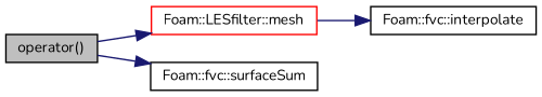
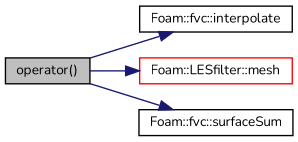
  digraph {
    fontname=Nunito
    rankdir=LR
    node [color=black fontname=Nunito fontsize=10 shape=record]
    edge [color=midnightblue fontname=Nunito fontsize=10 labelfontname=Helvetica labelfontsize=10 style=solid]
    n1 [fillcolor=grey75 fontcolor=black height=0.2 label="operator()" style=filled width=0.4]
    n2 [height=0.2 label="Foam::fvc::interpolate" width=0.4]
    n3 [color=red height=0.2 label="Foam::LESfilter::mesh" width=0.4]
    n4 [height=0.2 label="Foam::fvc::surfaceSum" width=0.4]
-   n3 -> n2
+   n1 -> n2
    n1 -> n3
    n1 -> n4
  }
